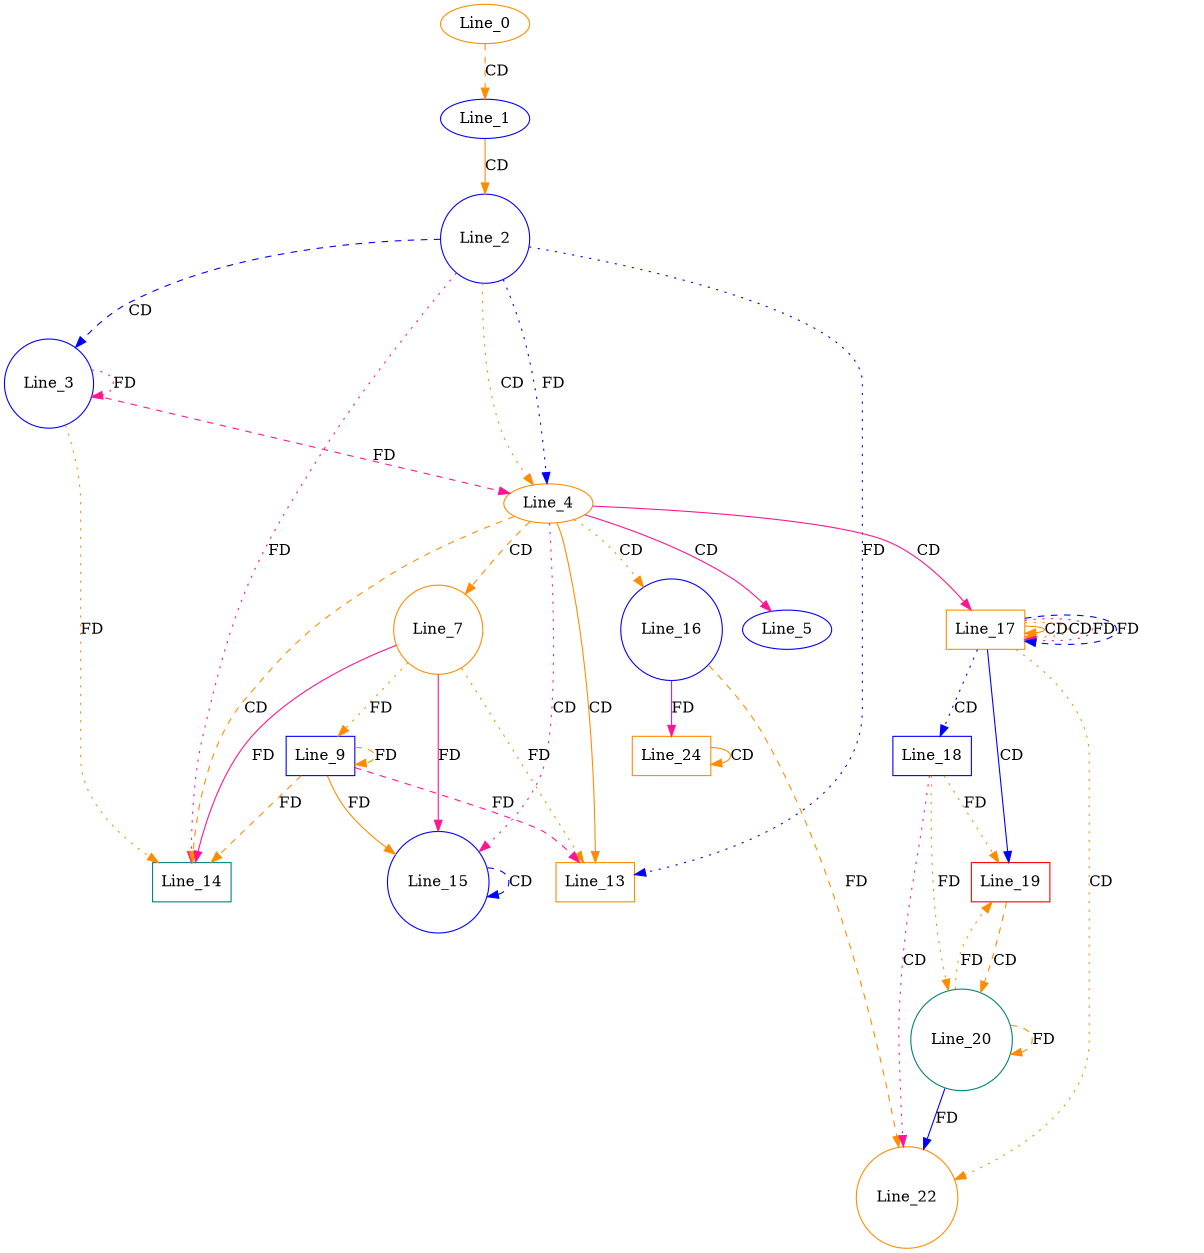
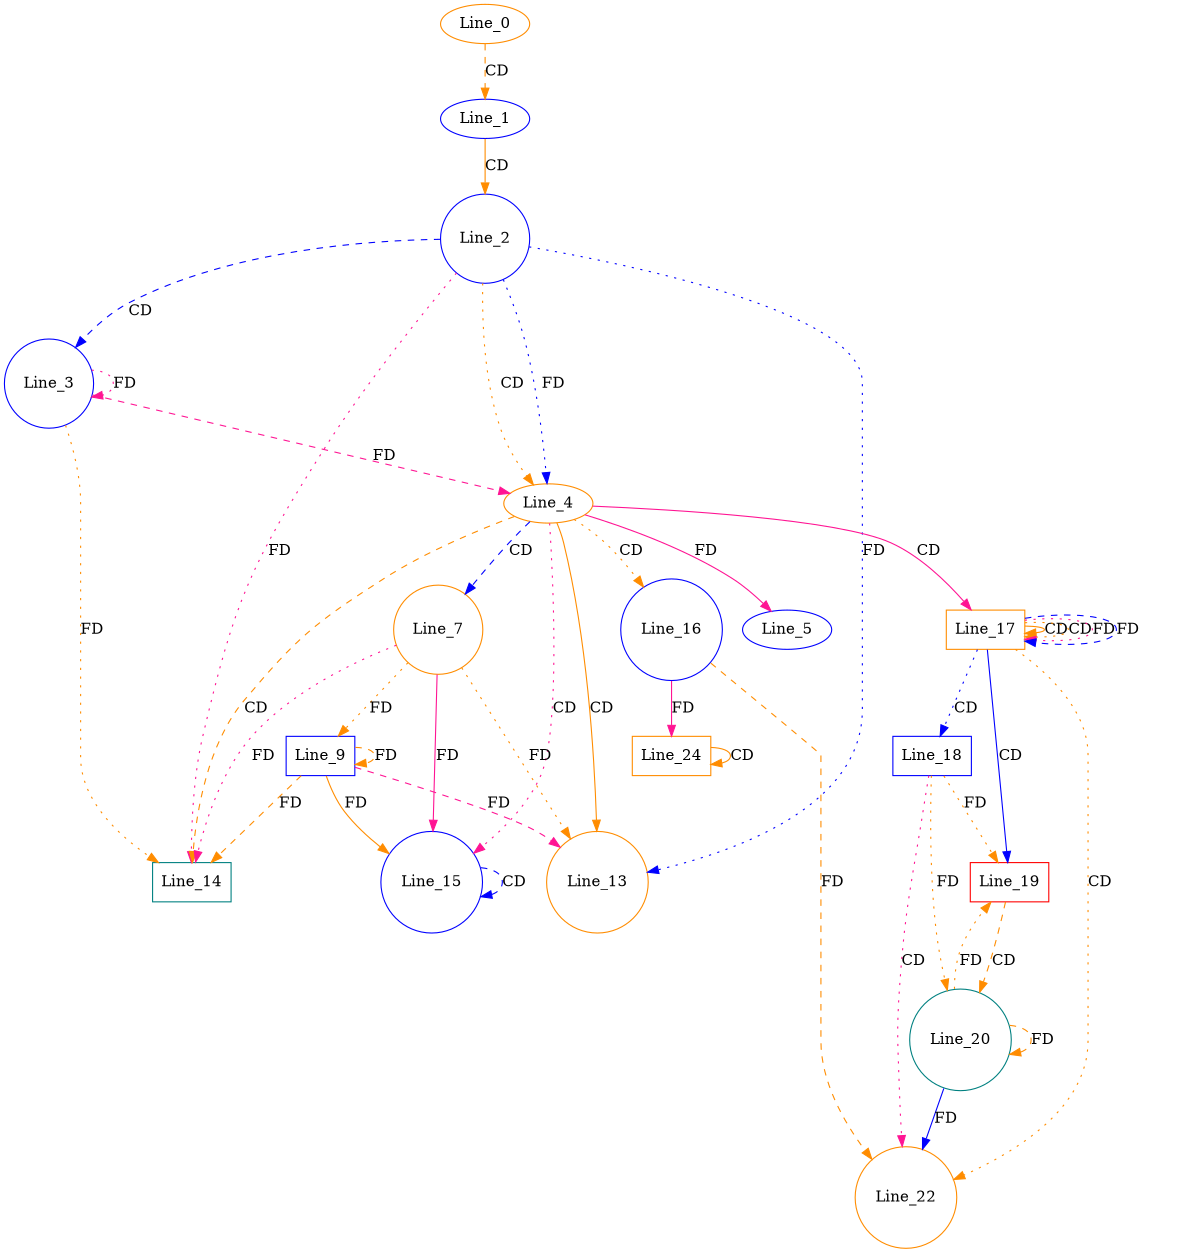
  digraph {
    node [color=blue shape=circle]
    edge [color=darkorange style=dotted]
    Line_0 [color=darkorange shape=ellipse]
    Line_1 [shape=ellipse]
    Line_2
    Line_3
    Line_4 [color=darkorange shape=ellipse]
-   Line_13 [color=darkorange shape=box]
+   Line_13 [color=darkorange]
    Line_14 [color=teal shape=box]
    Line_5 [shape=ellipse]
    Line_7 [color=darkorange]
    Line_15
    Line_16
    Line_17 [color=darkorange shape=box]
    Line_9 [shape=box]
    Line_24 [color=darkorange shape=box]
    Line_22 [color=darkorange]
    Line_18 [shape=box]
    Line_19 [color=red shape=box]
    Line_20 [color=teal]
    Line_0 -> Line_1 [label=CD style=dashed]
    Line_1 -> Line_2 [label=CD style=solid]
    Line_2 -> Line_3 [color=blue label=CD style=dashed]
    Line_2 -> Line_4 [label=CD]
    Line_2 -> Line_4 [color=blue label=FD]
    Line_2 -> Line_13 [color=blue label=FD]
    Line_2 -> Line_14 [color=deeppink label=FD]
    Line_3 -> Line_3 [color=deeppink label=FD]
    Line_3 -> Line_4 [color=deeppink label=FD style=dashed]
    Line_3 -> Line_14 [label=FD]
    Line_4 -> Line_13 [label=CD style=solid]
    Line_4 -> Line_14 [label=CD style=dashed]
-   Line_4 -> Line_5 [color=deeppink label=CD style=solid]
-   Line_4 -> Line_7 [label=CD style=dashed]
+   Line_4 -> Line_5 [color=deeppink label=FD style=solid]
+   Line_4 -> Line_7 [color=blue label=CD style=dashed]
    Line_4 -> Line_15 [color=deeppink label=CD]
    Line_4 -> Line_16 [label=CD]
    Line_4 -> Line_17 [color=deeppink label=CD style=solid]
    Line_7 -> Line_13 [label=FD]
-   Line_7 -> Line_14 [color=deeppink label=FD style=solid]
+   Line_7 -> Line_14 [color=deeppink label=FD]
    Line_7 -> Line_15 [color=deeppink label=FD style=solid]
    Line_7 -> Line_9 [label=FD]
    Line_15 -> Line_15 [color=blue label=CD style=dashed]
    Line_16 -> Line_24 [color=deeppink label=FD style=solid]
    Line_16 -> Line_22 [label=FD style=dashed]
    Line_17 -> Line_17 [label=CD style=solid]
    Line_17 -> Line_17 [label=CD]
    Line_17 -> Line_17 [color=deeppink label=FD]
    Line_17 -> Line_17 [color=blue label=FD style=dashed]
    Line_17 -> Line_22 [label=CD]
    Line_17 -> Line_18 [color=blue label=CD]
    Line_17 -> Line_19 [color=blue label=CD style=solid]
    Line_9 -> Line_13 [color=deeppink label=FD style=dashed]
    Line_9 -> Line_14 [label=FD style=dashed]
    Line_9 -> Line_15 [label=FD style=solid]
    Line_9 -> Line_9 [label=FD style=dashed]
    Line_24 -> Line_24 [label=CD style=solid]
    Line_18 -> Line_22 [color=deeppink label=CD]
    Line_18 -> Line_19 [label=FD]
    Line_18 -> Line_20 [label=FD]
    Line_19 -> Line_20 [label=CD style=dashed]
    Line_20 -> Line_22 [color=blue label=FD style=solid]
    Line_20 -> Line_19 [label=FD]
    Line_20 -> Line_20 [label=FD style=dashed]
  }
